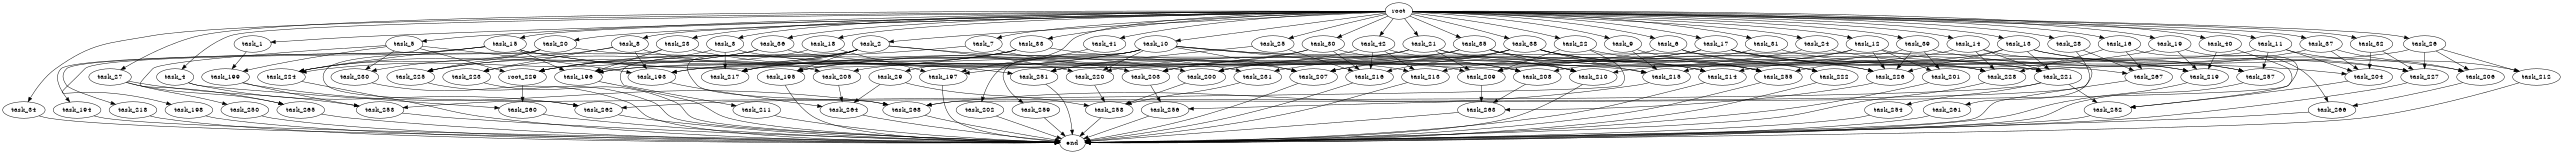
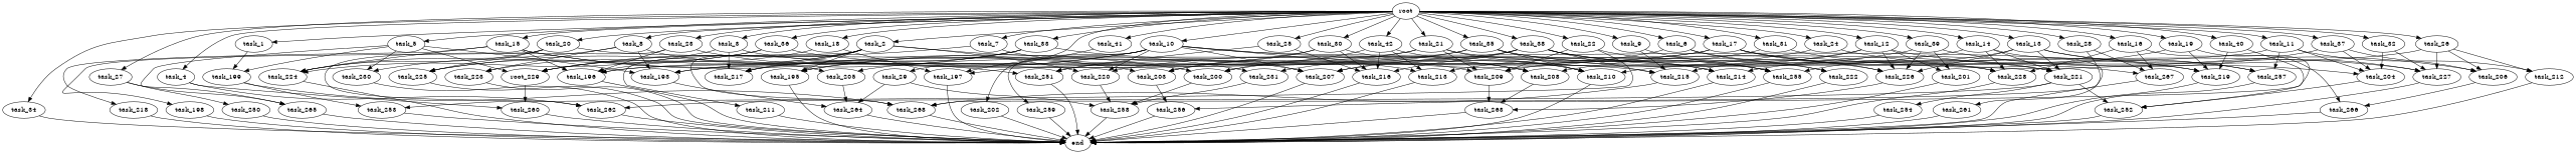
  digraph {
    root
    task_1
    task_2
    task_3
    task_4
    task_5
    task_6
    task_7
    task_8
    task_9
    task_10
    task_11
    task_12
    task_13
    task_14
    task_15
    task_16
    task_17
    task_18
    task_19
    task_20
    task_21
    task_22
    task_23
    task_24
    task_25
    task_26
    task_27
    task_28
    task_29
    task_30
    task_31
    task_32
    task_33
    task_34
    task_35
    task_36
    task_37
    task_38
    task_39
    task_40
    task_41
    task_42
    task_199
    task_195
    task_196
    task_211
    task_217
    task_220
    task_223
    task_231
    task_268
    task_215
    task_224
    task_260
    task_262
    task_193
    n58 [label=root_229]
    task_230
    task_265
    task_222
    task_228
    task_207
    task_205
    task_255
    task_202
    task_208
    task_213
    task_219
    task_259
    task_204
    task_212
    task_257
    task_201
    task_226
    task_221
    task_227
    task_209
    task_261
-   task_194
    task_200
    task_203
    task_218
    task_252
    task_267
    task_197
    task_266
    task_198
    task_225
    task_210
    task_251
    task_253
    task_216
    task_206
    task_250
    task_258
    task_264
    end
    task_214
    task_256
    task_263
    task_254
    root -> task_1
    root -> task_2
    root -> task_3
    root -> task_4
    root -> task_5
    root -> task_6
    root -> task_7
    root -> task_8
    root -> task_9
    root -> task_10
    root -> task_11
    root -> task_12
    root -> task_13
    root -> task_14
    root -> task_15
    root -> task_16
    root -> task_17
    root -> task_18
    root -> task_19
    root -> task_20
    root -> task_21
    root -> task_22
    root -> task_23
    root -> task_24
    root -> task_25
    root -> task_26
    root -> task_27
    root -> task_28
    root -> task_29
    root -> task_30
    root -> task_31
    root -> task_32
    root -> task_33
    root -> task_34
    root -> task_35
    root -> task_36
    root -> task_37
    root -> task_38
    root -> task_39
    root -> task_40
    root -> task_41
    root -> task_42
    task_1 -> task_199
    task_2 -> task_195
    task_2 -> task_196
    task_2 -> task_211
    task_2 -> task_217
    task_2 -> task_220
    task_2 -> task_223
    task_2 -> task_231
    task_2 -> task_268
    task_3 -> task_217
    task_3 -> task_215
    task_3 -> task_224
    task_4 -> task_260
    task_4 -> task_262
    task_5 -> task_199
    task_5 -> task_193
    task_5 -> n58
    task_5 -> task_230
    task_5 -> task_265
    task_6 -> task_220
    task_6 -> task_222
    task_6 -> task_228
    task_7 -> n58
    task_7 -> task_207
    task_8 -> task_223
    task_8 -> task_224
    task_8 -> task_193
    task_8 -> task_205
    task_9 -> task_215
    task_9 -> task_255
    task_10 -> task_220
    task_10 -> task_193
    task_10 -> n58
    task_10 -> task_207
    task_10 -> task_202
    task_10 -> task_208
    task_10 -> task_213
    task_10 -> task_219
    task_10 -> task_259
    task_11 -> task_196
    task_11 -> task_204
    task_11 -> task_212
    task_11 -> task_257
    task_12 -> task_231
    task_12 -> task_215
    task_12 -> task_257
    task_12 -> task_201
    task_12 -> task_226
    task_13 -> task_255
    task_13 -> task_257
    task_13 -> task_226
    task_13 -> task_221
    task_13 -> task_227
    task_14 -> task_228
    task_14 -> task_221
    task_14 -> task_209
    task_14 -> task_261
    task_15 -> task_196
    task_15 -> task_224
-   task_15 -> task_194
    task_15 -> task_200
    task_15 -> task_203
    task_15 -> task_218
    task_16 -> task_228
    task_16 -> task_252
    task_16 -> task_267
    task_17 -> task_217
    task_17 -> task_205
    task_17 -> task_219
    task_17 -> task_226
    task_17 -> task_267
    task_18 -> n58
    task_18 -> task_197
    task_19 -> task_208
    task_19 -> task_219
    task_19 -> task_266
    task_20 -> task_224
    task_20 -> task_228
    task_20 -> task_198
    task_20 -> task_225
    task_21 -> task_196
    task_21 -> task_227
    task_21 -> task_209
    task_21 -> task_210
    task_21 -> task_251
    task_22 -> task_222
    task_22 -> task_209
    task_22 -> task_253
    task_23 -> task_196
    task_23 -> task_262
    task_23 -> task_251
    task_24 -> task_204
    task_24 -> task_200
    task_25 -> task_251
    task_25 -> task_216
    task_26 -> task_212
    task_26 -> task_227
    task_26 -> task_210
    task_26 -> task_206
    task_27 -> task_265
-   task_27 -> task_253
    task_27 -> task_250
    task_28 -> task_268
    task_28 -> task_267
    task_29 -> task_258
    task_29 -> task_264
    task_30 -> task_195
    task_30 -> task_208
    task_30 -> task_203
    task_30 -> task_216
    task_31 -> task_213
    task_31 -> task_221
    task_32 -> task_204
    task_32 -> task_227
    task_33 -> task_195
    task_33 -> task_217
    task_33 -> task_209
    task_33 -> task_225
    task_34 -> end
    task_35 -> task_193
    task_35 -> task_255
    task_35 -> task_203
    task_35 -> task_210
    task_35 -> task_214
    task_36 -> task_230
    task_36 -> task_221
    task_36 -> task_225
    task_37 -> task_204
    task_37 -> task_206
    task_37 -> task_214
    task_38 -> task_215
    task_38 -> task_207
    task_38 -> task_255
    task_38 -> task_226
    task_38 -> task_197
    task_38 -> task_216
    task_38 -> task_214
    task_39 -> task_207
    task_39 -> task_201
    task_39 -> task_226
    task_39 -> task_206
    task_40 -> task_219
    task_40 -> task_256
    task_41 -> task_197
    task_42 -> task_213
    task_42 -> task_200
    task_42 -> task_210
    task_42 -> task_216
    task_199 -> task_268
    task_199 -> task_253
    task_195 -> end
    task_196 -> end
    task_211 -> end
    task_220 -> task_258
    task_223 -> end
    task_231 -> task_258
    task_268 -> end
    task_215 -> task_268
    task_224 -> end
    task_260 -> end
    task_262 -> end
    task_193 -> task_264
    n58 -> task_260
    task_230 -> end
    task_265 -> end
    task_222 -> end
    task_228 -> end
    task_207 -> end
    task_205 -> task_264
    task_255 -> end
    task_202 -> end
    task_208 -> task_263
    task_213 -> end
    task_219 -> end
    task_259 -> end
    task_204 -> task_252
    task_212 -> end
    task_257 -> end
    task_201 -> end
    task_226 -> task_263
    task_221 -> task_262
    task_221 -> task_252
    task_221 -> task_254
    task_227 -> end
    task_209 -> task_263
    task_261 -> end
-   task_194 -> end
    task_200 -> task_258
    task_203 -> task_256
    task_218 -> end
    task_252 -> end
    task_267 -> end
    task_197 -> end
    task_266 -> end
    task_198 -> end
    task_225 -> end
    task_210 -> end
    task_251 -> end
    task_253 -> end
    task_216 -> end
    task_206 -> task_266
    task_250 -> end
    task_258 -> end
    task_264 -> end
    task_214 -> end
    task_256 -> end
    task_263 -> end
    task_254 -> end
  }
